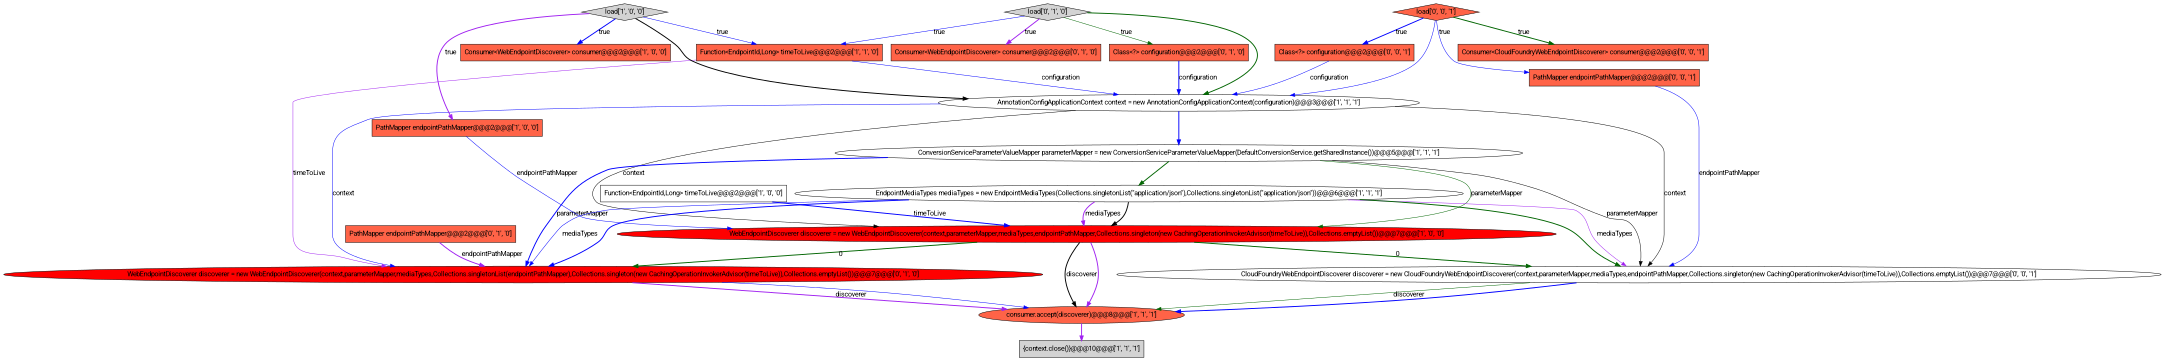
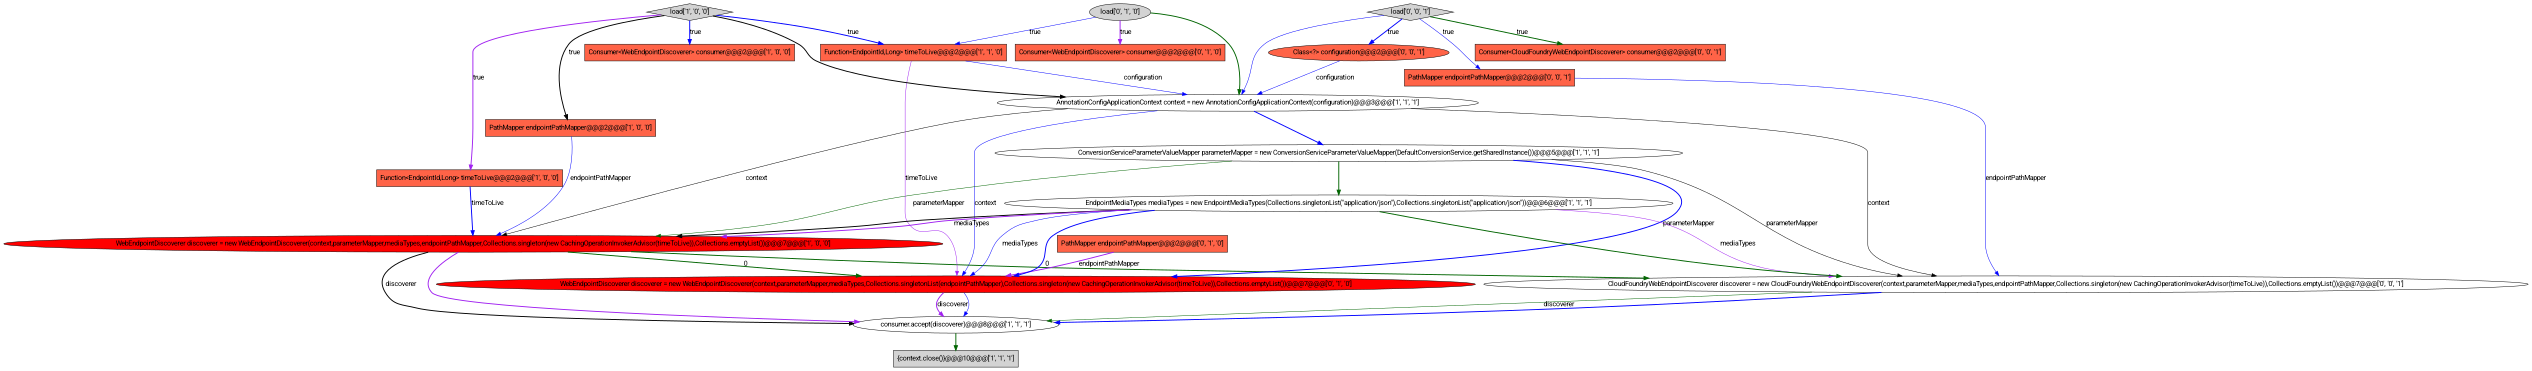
  digraph {
    fontname=Roboto
    node [fillcolor=tomato fontname=Roboto shape=box style=filled]
    edge [color=blue fontname=Roboto style=bold]
-   n1 [label="Class<?> configuration@@@2@@@['0', '1', '0']"]
    n2 [fillcolor=white label="AnnotationConfigApplicationContext context = new AnnotationConfigApplicationContext(configuration)@@@3@@@['1', '1', '1']" shape=ellipse]
    n3 [fillcolor=red label="WebEndpointDiscoverer discoverer = new WebEndpointDiscoverer(context,parameterMapper,mediaTypes,Collections.singletonList(endpointPathMapper),Collections.singleton(new CachingOperationInvokerAdvisor(timeToLive)),Collections.emptyList())@@@7@@@['0', '1', '0']" shape=ellipse]
    n4 [fillcolor=red label="WebEndpointDiscoverer discoverer = new WebEndpointDiscoverer(context,parameterMapper,mediaTypes,endpointPathMapper,Collections.singleton(new CachingOperationInvokerAdvisor(timeToLive)),Collections.emptyList())@@@7@@@['1', '0', '0']" shape=ellipse]
    n5 [fillcolor=white label="CloudFoundryWebEndpointDiscoverer discoverer = new CloudFoundryWebEndpointDiscoverer(context,parameterMapper,mediaTypes,endpointPathMapper,Collections.singleton(new CachingOperationInvokerAdvisor(timeToLive)),Collections.emptyList())@@@7@@@['0', '0', '1']" shape=ellipse]
    n6 [fillcolor=white label="ConversionServiceParameterValueMapper parameterMapper = new ConversionServiceParameterValueMapper(DefaultConversionService.getSharedInstance())@@@5@@@['1', '1', '1']" shape=ellipse]
    n7 [label="Function<EndpointId,Long> timeToLive@@@2@@@['1', '1', '0']"]
-   n8 [label="consumer.accept(discoverer)@@@8@@@['1', '1', '1']" shape=ellipse]
+   n8 [fillcolor=white label="consumer.accept(discoverer)@@@8@@@['1', '1', '1']" shape=ellipse]
    n9 [fillcolor=lightgray label="{context.close()}@@@10@@@['1', '1', '1']"]
    n10 [label="PathMapper endpointPathMapper@@@2@@@['1', '0', '0']"]
    n11 [label="PathMapper endpointPathMapper@@@2@@@['0', '0', '1']"]
    n12 [label="PathMapper endpointPathMapper@@@2@@@['0', '1', '0']"]
-   n13 [label="Class<?> configuration@@@2@@@['0', '0', '1']"]
-   n14 [fillcolor=white label="Function<EndpointId,Long> timeToLive@@@2@@@['1', '0', '0']"]
+   n13 [label="Class<?> configuration@@@2@@@['0', '0', '1']" shape=ellipse]
+   n14 [label="Function<EndpointId,Long> timeToLive@@@2@@@['1', '0', '0']"]
    n15 [fillcolor=white label="EndpointMediaTypes mediaTypes = new EndpointMediaTypes(Collections.singletonList(\"application/json\"),Collections.singletonList(\"application/json\"))@@@6@@@['1', '1', '1']" shape=ellipse]
-   n16 [fillcolor=lightgray label="load['0', '1', '0']" shape=diamond]
+   n16 [fillcolor=lightgray label="load['0', '1', '0']" shape=ellipse]
    n17 [label="Consumer<WebEndpointDiscoverer> consumer@@@2@@@['0', '1', '0']"]
    n18 [label="Consumer<WebEndpointDiscoverer> consumer@@@2@@@['1', '0', '0']"]
    n19 [fillcolor=lightgray label="load['1', '0', '0']" shape=diamond]
-   n20 [label="load['0', '0', '1']" shape=diamond]
+   n20 [fillcolor=lightgray label="load['0', '0', '1']" shape=diamond]
    n21 [label="Consumer<CloudFoundryWebEndpointDiscoverer> consumer@@@2@@@['0', '0', '1']"]
-   n1 -> n2 [label=configuration]
    n2 -> n3 [label=context style=solid]
    n2 -> n4 [color=black label=context style=solid]
    n2 -> n5 [color=black label=context style=solid]
    n2 -> n6
    n3 -> n8 [color=purple label=discoverer]
    n3 -> n8 [style=solid]
    n4 -> n3 [color=darkgreen label=0]
    n4 -> n5 [color=darkgreen label=0]
    n4 -> n8 [color=black label=discoverer]
    n4 -> n8 [color=purple]
    n5 -> n8 [color=darkgreen label=discoverer style=solid]
    n5 -> n8
    n6 -> n3 [label=parameterMapper]
    n6 -> n4 [color=darkgreen label=parameterMapper style=solid]
    n6 -> n5 [color=black label=parameterMapper style=solid]
    n6 -> n15 [color=darkgreen]
    n7 -> n2 [label=configuration style=solid]
    n7 -> n3 [color=purple label=timeToLive style=solid]
-   n8 -> n9 [color=purple]
+   n8 -> n9 [color=darkgreen]
    n10 -> n4 [label=endpointPathMapper style=solid]
    n11 -> n5 [label=endpointPathMapper style=solid]
    n12 -> n3 [color=purple label=endpointPathMapper]
    n13 -> n2 [label=configuration style=solid]
    n14 -> n4 [label=timeToLive]
    n15 -> n3 [label=mediaTypes style=solid]
    n15 -> n3
    n15 -> n4 [color=black]
    n15 -> n4 [color=purple label=mediaTypes]
    n15 -> n5 [color=purple label=mediaTypes style=solid]
    n15 -> n5 [color=darkgreen]
-   n16 -> n1 [color=darkgreen label=true style=solid]
    n16 -> n2 [color=darkgreen]
    n16 -> n7 [label=true style=solid]
    n16 -> n17 [color=purple label=true]
    n19 -> n2 [color=black]
-   n19 -> n7 [label=true style=solid]
-   n19 -> n10 [color=purple label=true]
+   n19 -> n7 [label=true]
+   n19 -> n10 [color=black label=true]
+   n19 -> n14 [color=purple label=true]
    n19 -> n18 [label=true]
    n20 -> n2 [style=solid]
    n20 -> n11 [label=true style=solid]
    n20 -> n13 [label=true]
    n20 -> n21 [color=darkgreen label=true]
  }
